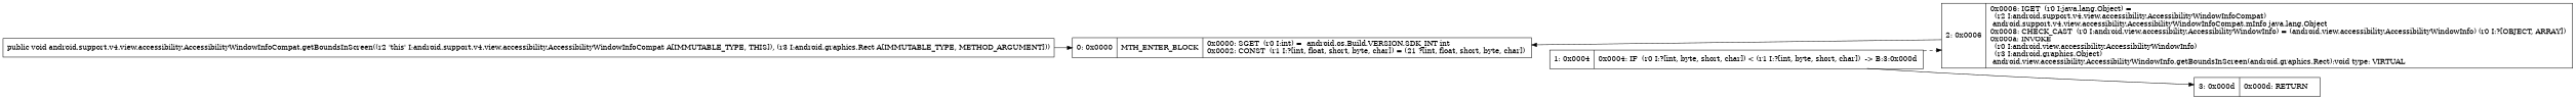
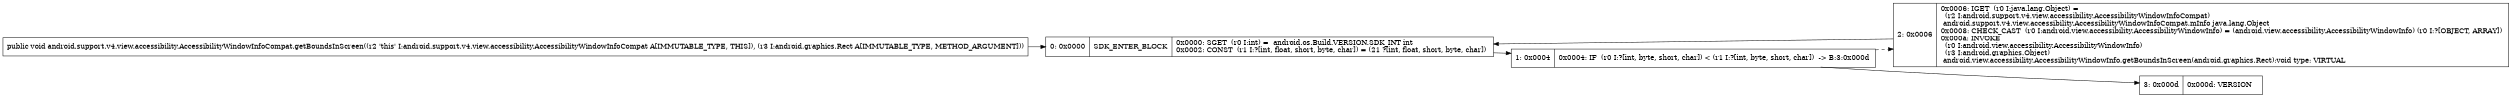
  digraph {
    rankdir=LR
    node [shape=record]
-   n1 [label="{0\:\ 0x0000|MTH_ENTER_BLOCK\l|0x0000: SGET  (r0 I:int) =  android.os.Build.VERSION.SDK_INT int \l0x0002: CONST  (r1 I:?[int, float, short, byte, char]) = (21 ?[int, float, short, byte, char]) \l}"]
+   n1 [label="{0\:\ 0x0000|SDK_ENTER_BLOCK\l|0x0000: SGET  (r0 I:int) =  android.os.Build.VERSION.SDK_INT int \l0x0002: CONST  (r1 I:?[int, float, short, byte, char]) = (21 ?[int, float, short, byte, char]) \l}"]
    n2 [label="{1\:\ 0x0004|0x0004: IF  (r0 I:?[int, byte, short, char]) \< (r1 I:?[int, byte, short, char])  \-\> B:3:0x000d \l}"]
    n3 [label="{2\:\ 0x0006|0x0006: IGET  (r0 I:java.lang.Object) = \l  (r2 I:android.support.v4.view.accessibility.AccessibilityWindowInfoCompat)\l android.support.v4.view.accessibility.AccessibilityWindowInfoCompat.mInfo java.lang.Object \l0x0008: CHECK_CAST  (r0 I:android.view.accessibility.AccessibilityWindowInfo) = (android.view.accessibility.AccessibilityWindowInfo) (r0 I:?[OBJECT, ARRAY]) \l0x000a: INVOKE  \l  (r0 I:android.view.accessibility.AccessibilityWindowInfo)\l  (r3 I:android.graphics.Object)\l android.view.accessibility.AccessibilityWindowInfo.getBoundsInScreen(android.graphics.Rect):void type: VIRTUAL \l}"]
-   n4 [label="{3\:\ 0x000d|0x000d: RETURN   \l}"]
+   n4 [label="{3\:\ 0x000d|0x000d: VERSION   \l}"]
    n5 [label="{public void android.support.v4.view.accessibility.AccessibilityWindowInfoCompat.getBoundsInScreen((r2 'this' I:android.support.v4.view.accessibility.AccessibilityWindowInfoCompat A[IMMUTABLE_TYPE, THIS]), (r3 I:android.graphics.Rect A[IMMUTABLE_TYPE, METHOD_ARGUMENT])) }"]
+   n1 -> n2
    n2 -> n3 [style=dashed]
    n2 -> n4
    n3 -> n1
    n5 -> n1
  }
